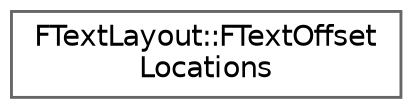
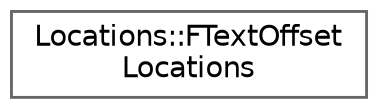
  digraph {
    rankdir=LR
-   n1 [color=grey40 fillcolor=white fontname=Helvetica fontsize=10 height=0.2 label="FTextLayout::FTextOffset\lLocations" shape=box style=filled width=0.4]
+   n1 [color=grey40 fillcolor=white fontname=Helvetica fontsize=10 height=0.2 label="Locations::FTextOffset\lLocations" shape=box style=filled width=0.4]
  }
